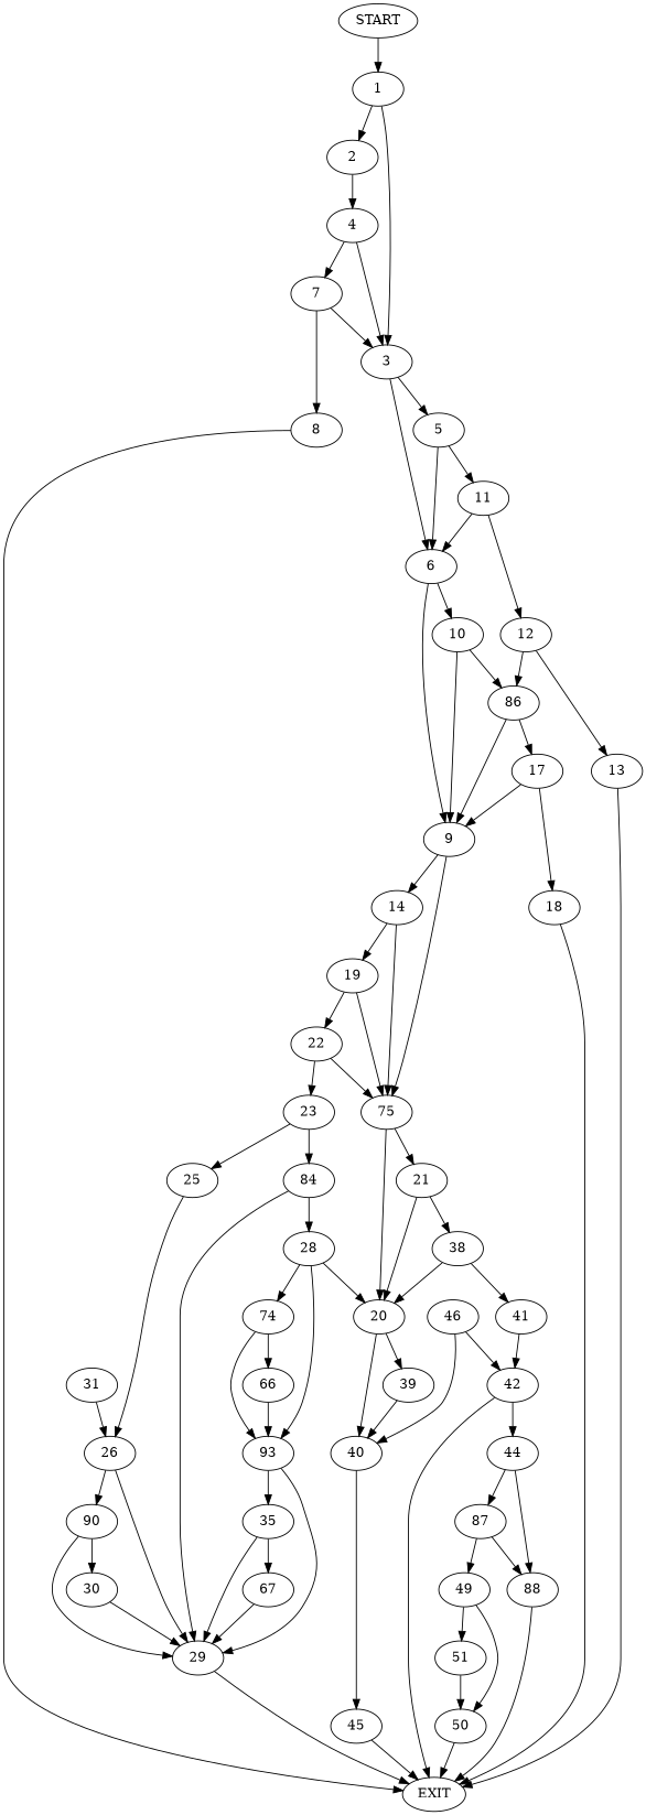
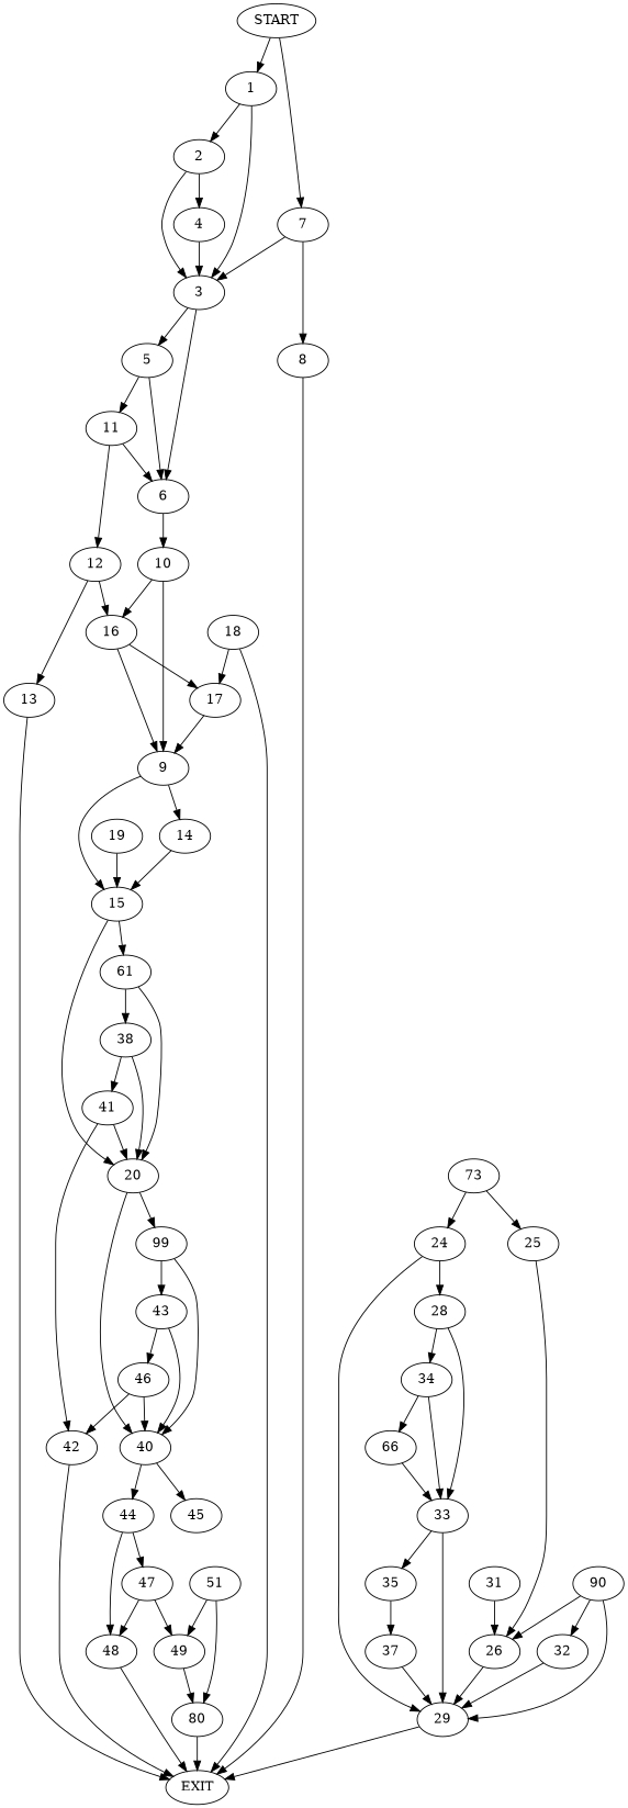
  digraph {
    n1 [label=START]
    1
    2
    3
    n5 [label=EXIT]
    4
    5
    6
    7
    11
    9
    10
    8
    12
    14
-   15 [label=75]
-   16 [label=86]
+   15
+   16
    19
    20
-   21
+   21 [label=61]
    17
    13
-   22
-   39
+   39 [label=99]
    40
    38
    18
-   23
+   23 [label=73]
+   43
    44
    45
    41
-   24 [label=84]
+   24
    25
    28
    29
    26
-   33 [label=93]
-   34 [label=74]
+   33
+   34
    n40 [label=90]
-   32 [label=30]
+   32
    31
    35
    n44 [label=66]
-   37 [label=67]
+   37
    42
    46
-   47 [label=87]
-   48 [label=88]
+   47
+   48
    49
-   50
+   50 [label=80]
    51
    n1 -> 1
    1 -> 2
    1 -> 3
+   2 -> 3
    2 -> 4
    3 -> 5
    3 -> 6
    4 -> 3
-   4 -> 7
+   n1 -> 7
    5 -> 6
    5 -> 11
-   6 -> 9
    6 -> 10
    7 -> 3
    7 -> 8
    11 -> 6
    11 -> 12
    9 -> 14
    9 -> 15
    10 -> 9
    10 -> 16
    8 -> n5
    12 -> 16
    12 -> 13
    14 -> 15
-   14 -> 19
    15 -> 20
    15 -> 21
    16 -> 9
    16 -> 17
    19 -> 15
-   19 -> 22
    20 -> 39
    20 -> 40
    21 -> 20
    21 -> 38
    17 -> 9
-   17 -> 18
+   18 -> 17
    13 -> n5
-   22 -> 15
-   22 -> 23
    39 -> 40
-   42 -> 44
+   39 -> 43
+   40 -> 44
    40 -> 45
    38 -> 20
    38 -> 41
    18 -> n5
    23 -> 24
    23 -> 25
+   43 -> 40
+   43 -> 46
    44 -> 47
    44 -> 48
-   45 -> n5
-   28 -> 20
+   41 -> 20
    41 -> 42
    24 -> 28
    24 -> 29
    25 -> 26
    28 -> 33
    28 -> 34
    29 -> n5
    26 -> 29
-   26 -> n40
+   n40 -> 26
    33 -> 29
    33 -> 35
    34 -> 33
    34 -> n44
    n40 -> 29
    n40 -> 32
    32 -> 29
    31 -> 26
-   35 -> 29
    35 -> 37
    n44 -> 33
    37 -> 29
    42 -> n5
    46 -> 40
    46 -> 42
    47 -> 48
    47 -> 49
    48 -> n5
    49 -> 50
-   49 -> 51
+   51 -> 49
    50 -> n5
    51 -> 50
  }
